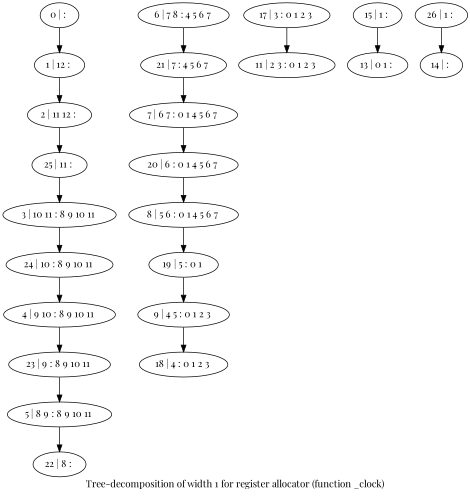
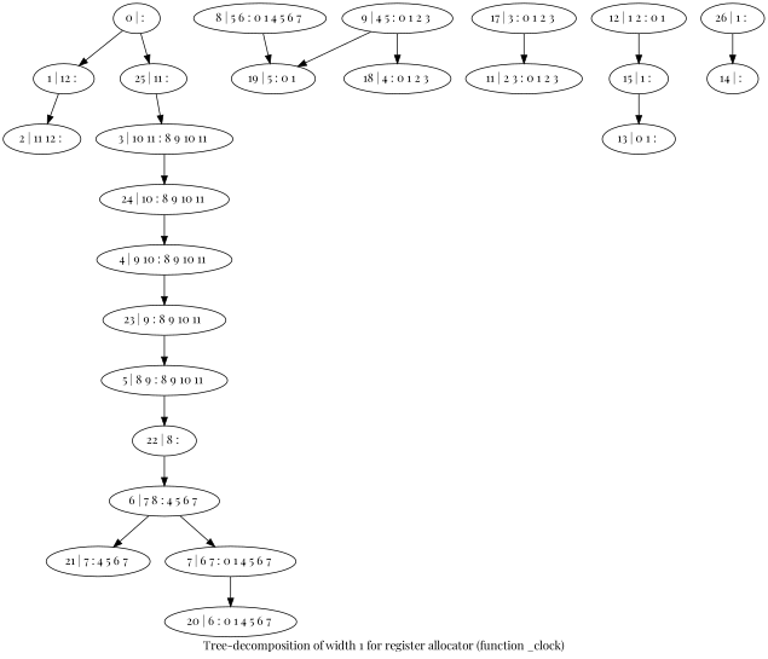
  digraph {
    fontname="Playfair Display"
    label="Tree-decomposition of width 1 for register allocator (function _clock)"
    node [fontname="Playfair Display"]
    edge [fontname="Playfair Display"]
    n1 [label="0 | : "]
    n2 [label="1 | 12 : "]
    n3 [label="2 | 11 12 : "]
    n4 [label="25 | 11 : "]
    n5 [label="3 | 10 11 : 8 9 10 11 "]
    n6 [label="24 | 10 : 8 9 10 11 "]
    n7 [label="4 | 9 10 : 8 9 10 11 "]
    n8 [label="23 | 9 : 8 9 10 11 "]
    n9 [label="5 | 8 9 : 8 9 10 11 "]
    n10 [label="22 | 8 : "]
    n11 [label="6 | 7 8 : 4 5 6 7 "]
    n12 [label="21 | 7 : 4 5 6 7 "]
    n13 [label="7 | 6 7 : 0 1 4 5 6 7 "]
    n14 [label="20 | 6 : 0 1 4 5 6 7 "]
    n15 [label="8 | 5 6 : 0 1 4 5 6 7 "]
    n16 [label="19 | 5 : 0 1 "]
    n17 [label="9 | 4 5 : 0 1 2 3 "]
    n18 [label="18 | 4 : 0 1 2 3 "]
    n19 [label="17 | 3 : 0 1 2 3 "]
    n20 [label="11 | 2 3 : 0 1 2 3 "]
+   n21 [label="12 | 1 2 : 0 1 "]
    n22 [label="15 | 1 : "]
    n23 [label="13 | 0 1 : "]
    n24 [label="26 | 1 : "]
    n25 [label="14 | : "]
    n1 -> n2
    n2 -> n3
-   n3 -> n4
+   n1 -> n4
    n4 -> n5
    n5 -> n6
    n6 -> n7
    n7 -> n8
    n8 -> n9
    n9 -> n10
+   n10 -> n11
    n11 -> n12
-   n12 -> n13
+   n11 -> n13
    n13 -> n14
-   n14 -> n15
    n15 -> n16
-   n16 -> n17
+   n17 -> n16
    n17 -> n18
    n19 -> n20
+   n21 -> n22
    n22 -> n23
    n24 -> n25
  }
